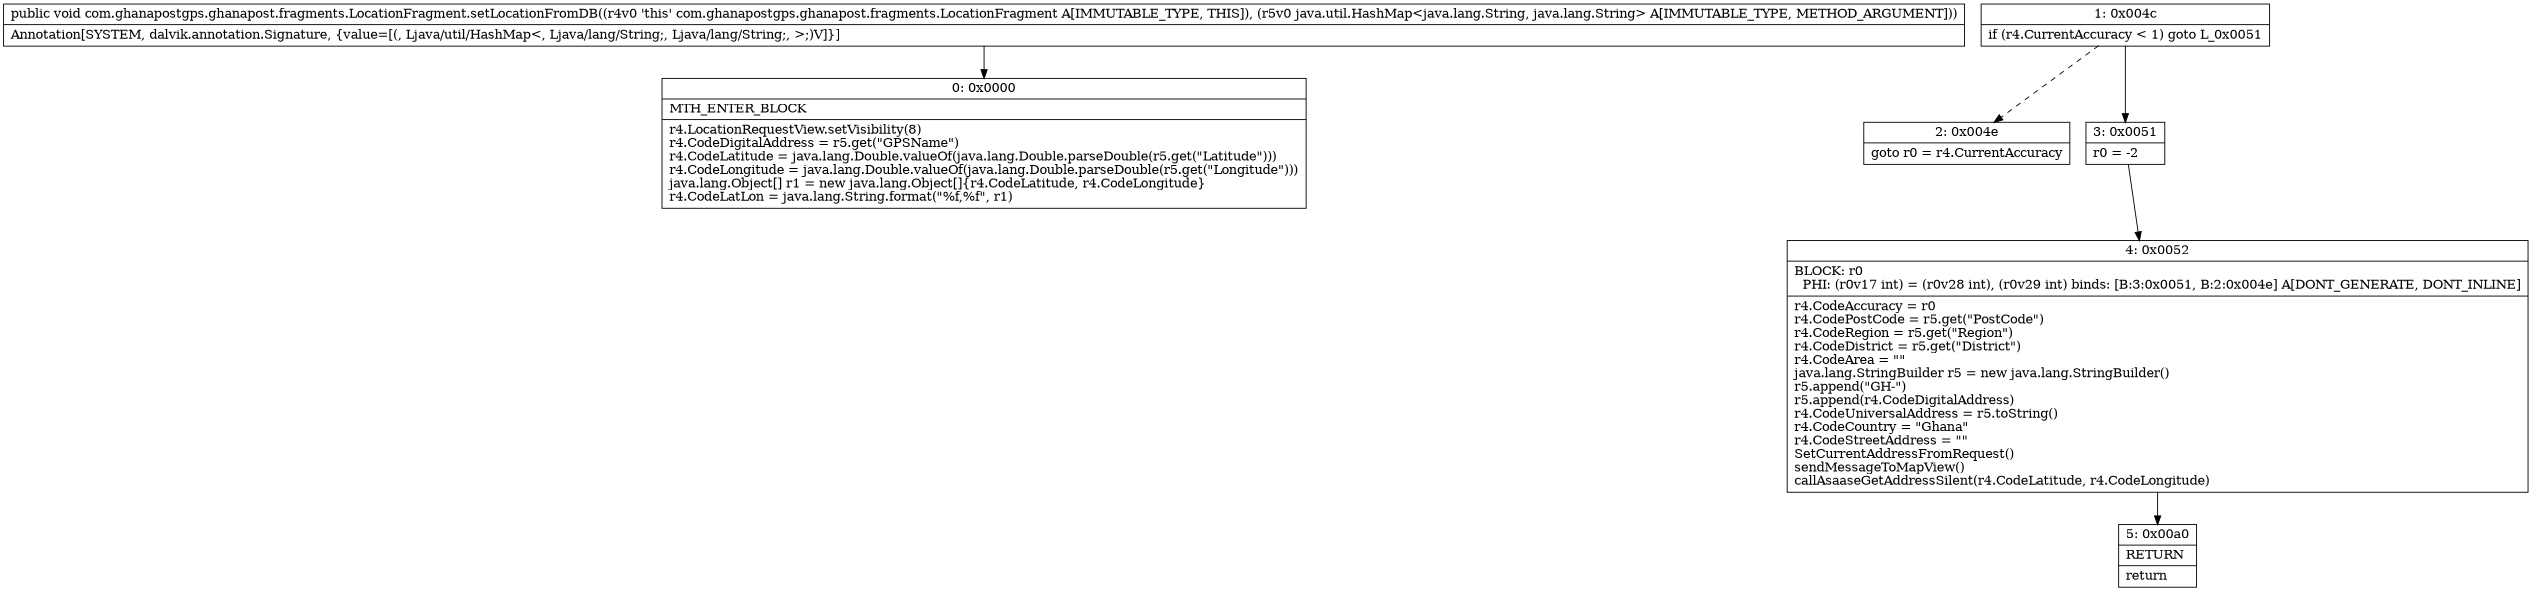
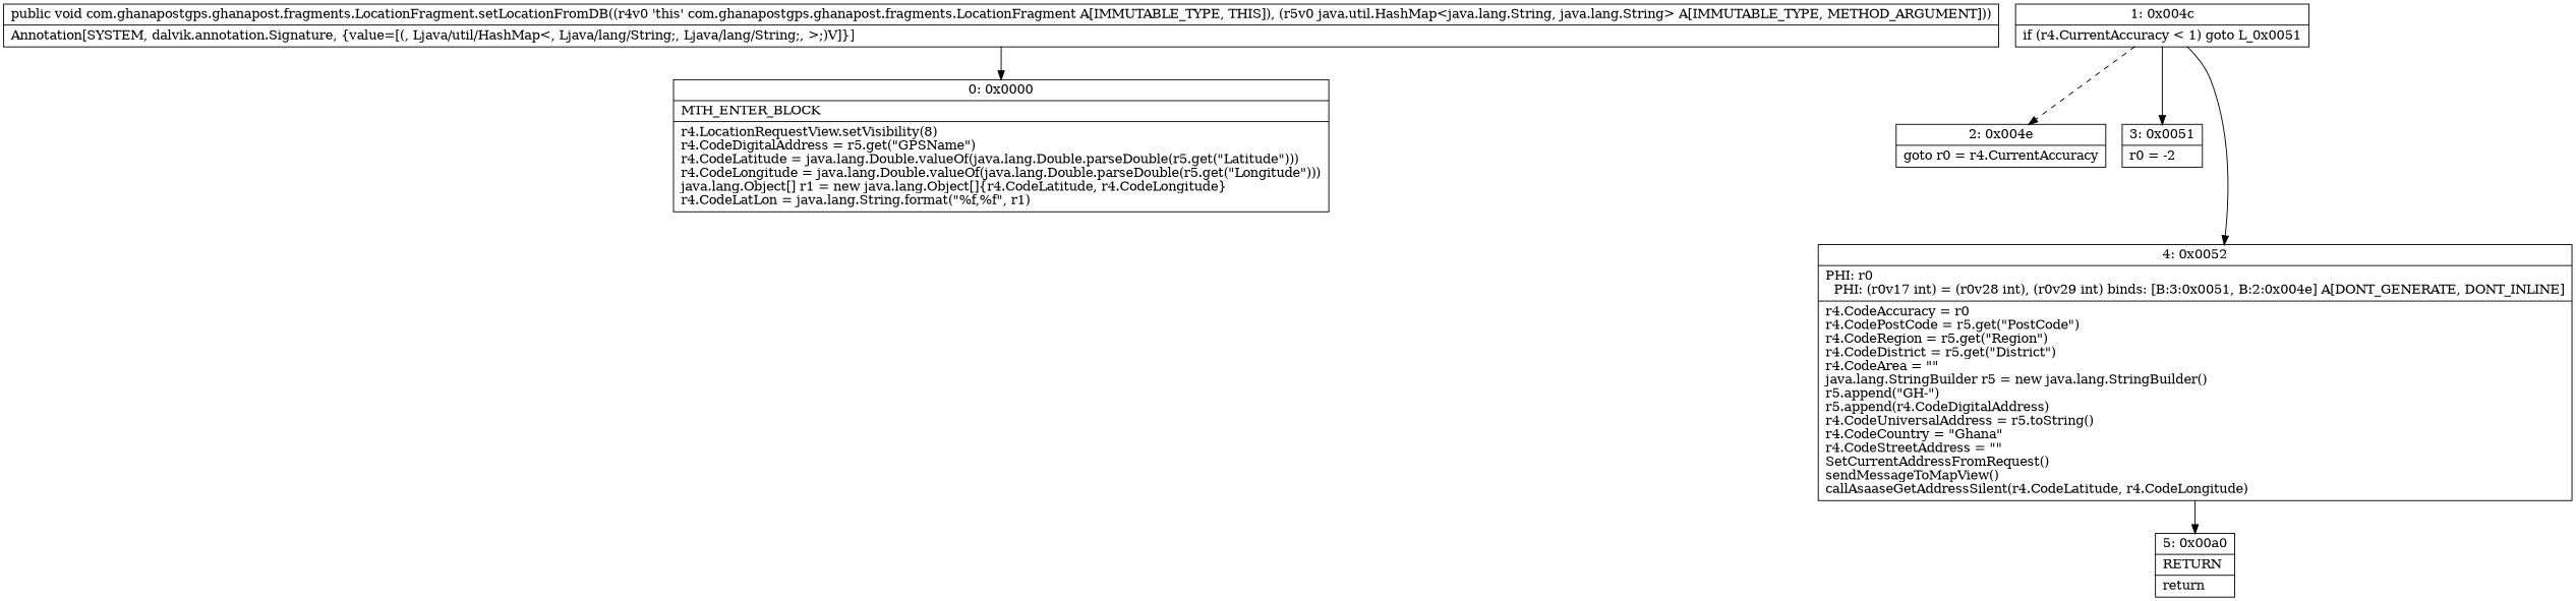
  digraph {
    node [shape=record]
    n1 [label="{0\:\ 0x0000|MTH_ENTER_BLOCK\l|r4.LocationRequestView.setVisibility(8)\lr4.CodeDigitalAddress = r5.get(\"GPSName\")\lr4.CodeLatitude = java.lang.Double.valueOf(java.lang.Double.parseDouble(r5.get(\"Latitude\")))\lr4.CodeLongitude = java.lang.Double.valueOf(java.lang.Double.parseDouble(r5.get(\"Longitude\")))\ljava.lang.Object[] r1 = new java.lang.Object[]\{r4.CodeLatitude, r4.CodeLongitude\}\lr4.CodeLatLon = java.lang.String.format(\"%f,%f\", r1)\l}"]
    n2 [label="{1\:\ 0x004c|if (r4.CurrentAccuracy \< 1) goto L_0x0051\l}"]
    n3 [label="{2\:\ 0x004e|goto r0 = r4.CurrentAccuracy\l}"]
    n4 [label="{3\:\ 0x0051|r0 = \-2\l}"]
-   n5 [label="{4\:\ 0x0052|BLOCK: r0 \l  PHI: (r0v17 int) = (r0v28 int), (r0v29 int) binds: [B:3:0x0051, B:2:0x004e] A[DONT_GENERATE, DONT_INLINE]\l|r4.CodeAccuracy = r0\lr4.CodePostCode = r5.get(\"PostCode\")\lr4.CodeRegion = r5.get(\"Region\")\lr4.CodeDistrict = r5.get(\"District\")\lr4.CodeArea = \"\"\ljava.lang.StringBuilder r5 = new java.lang.StringBuilder()\lr5.append(\"GH\-\")\lr5.append(r4.CodeDigitalAddress)\lr4.CodeUniversalAddress = r5.toString()\lr4.CodeCountry = \"Ghana\"\lr4.CodeStreetAddress = \"\"\lSetCurrentAddressFromRequest()\lsendMessageToMapView()\lcallAsaaseGetAddressSilent(r4.CodeLatitude, r4.CodeLongitude)\l}"]
+   n5 [label="{4\:\ 0x0052|PHI: r0 \l  PHI: (r0v17 int) = (r0v28 int), (r0v29 int) binds: [B:3:0x0051, B:2:0x004e] A[DONT_GENERATE, DONT_INLINE]\l|r4.CodeAccuracy = r0\lr4.CodePostCode = r5.get(\"PostCode\")\lr4.CodeRegion = r5.get(\"Region\")\lr4.CodeDistrict = r5.get(\"District\")\lr4.CodeArea = \"\"\ljava.lang.StringBuilder r5 = new java.lang.StringBuilder()\lr5.append(\"GH\-\")\lr5.append(r4.CodeDigitalAddress)\lr4.CodeUniversalAddress = r5.toString()\lr4.CodeCountry = \"Ghana\"\lr4.CodeStreetAddress = \"\"\lSetCurrentAddressFromRequest()\lsendMessageToMapView()\lcallAsaaseGetAddressSilent(r4.CodeLatitude, r4.CodeLongitude)\l}"]
    n6 [label="{5\:\ 0x00a0|RETURN\l|return\l}"]
    n7 [label="{public void com.ghanapostgps.ghanapost.fragments.LocationFragment.setLocationFromDB((r4v0 'this' com.ghanapostgps.ghanapost.fragments.LocationFragment A[IMMUTABLE_TYPE, THIS]), (r5v0 java.util.HashMap\<java.lang.String, java.lang.String\> A[IMMUTABLE_TYPE, METHOD_ARGUMENT]))  | Annotation[SYSTEM, dalvik.annotation.Signature, \{value=[(, Ljava\/util\/HashMap\<, Ljava\/lang\/String;, Ljava\/lang\/String;, \>;)V]\}]\l}"]
    n2 -> n3 [style=dashed]
    n2 -> n4
-   n4 -> n5
+   n2 -> n5
    n5 -> n6
    n7 -> n1
  }
